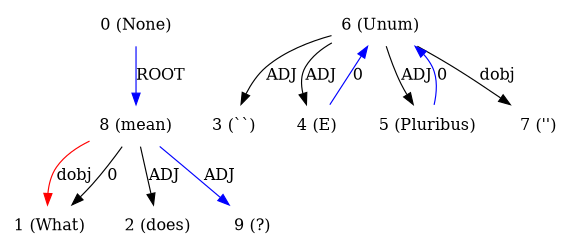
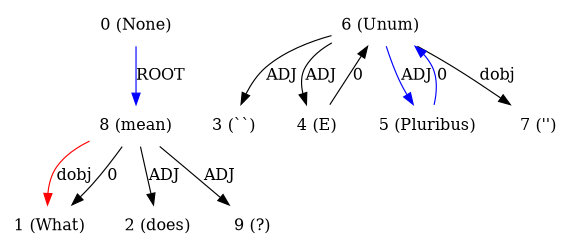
  digraph {
    node [shape=plaintext]
    edge [dir=forward]
    n1 [label="0 (None)"]
    n2 [label="8 (mean)"]
    n3 [label="1 (What)"]
    n4 [label="2 (does)"]
    n5 [label="9 (?)"]
    n6 [label="6 (Unum)"]
    n7 [label="3 (``)"]
    n8 [label="4 (E)"]
    n9 [label="5 (Pluribus)"]
    n10 [label="7 ('')"]
    n1 -> n2 [color=blue label=ROOT]
    n2 -> n3 [color=red label=dobj]
    n2 -> n3 [label=0]
    n2 -> n4 [label=ADJ]
-   n2 -> n5 [label=ADJ color=blue]
+   n2 -> n5 [label=ADJ]
    n6 -> n7 [label=ADJ]
    n6 -> n8 [label=ADJ]
-   n6 -> n9 [label=ADJ]
+   n6 -> n9 [label=ADJ color=blue]
    n6 -> n10 [label=dobj]
-   n8 -> n6 [color=blue label=0]
+   n8 -> n6 [color=black label=0]
    n9 -> n6 [color=blue label=0]
  }
